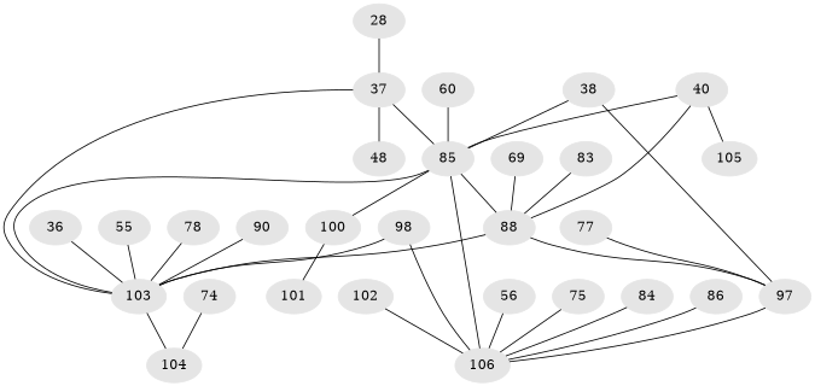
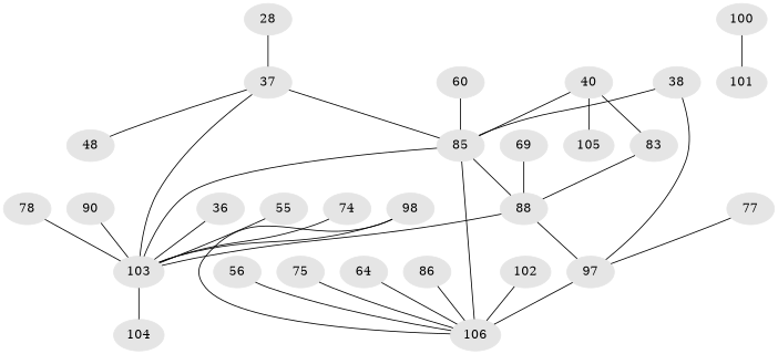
  graph {
    node [color=gray90 style=filled]
    37 [super="+1+3+6"]
    103 [super="+87+68+96+99"]
    48
    85 [super="+10+16+62+57"]
    28
    104
    36
    88 [super="+64+80"]
    106 [super="+42+50+59+81+23"]
    100 [super="+65"]
    38
    97 [super="+49+45+95"]
    40 [super="+15"]
    105
    55
    56
    60
    69
    74 [super="+29"]
    75
    77
    78
    83
-   84 [super="+51"]
+   84 [super="+51" label=64]
    101
    86
    90
    98 [super="+82+91+70+94"]
    102 [super="+89"]
    37 -- 103 [weight=3]
    37 -- 48
    37 -- 85 [weight=4]
    103 -- 104
    85 -- 103 [weight=2]
    85 -- 88 [weight=3]
    85 -- 106 [weight=6]
-   85 -- 100 [weight=3]
    28 -- 37
    36 -- 103
    88 -- 103 [weight=4]
    88 -- 97
    100 -- 101
    38 -- 85
    38 -- 97
    97 -- 106 [weight=4]
    40 -- 85
-   40 -- 88
+   40 -- 83
    40 -- 105 [weight=2]
    55 -- 103
    56 -- 106
    60 -- 85
    69 -- 88
-   74 -- 104
+   74 -- 103
    75 -- 106
    77 -- 97
    78 -- 103
    83 -- 88
    84 -- 106
    86 -- 106
    90 -- 103
    98 -- 103
    98 -- 106
    102 -- 106
  }
